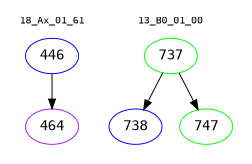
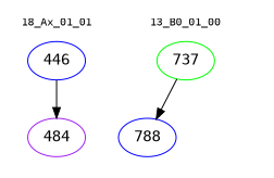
  digraph {
    fontname="DejaVu Sans Mono"
    node [color=blue fontname="DejaVu Sans Mono"]
    edge [color=black fontname="DejaVu Sans Mono"]
    n1 [label=446]
-   n2 [color=purple label=464]
+   n2 [color=purple label=484]
    n3 [color=green label=737]
-   n4 [label=738]
-   n5 [color=green label=747]
+   n4 [label=788]
    subgraph cluster_1 {
      color=white
      fontsize=10
-     label="18_Ax_01_61"
+     label="18_Ax_01_01"
      n1
      n2
    }
    subgraph cluster_2 {
      color=white
      fontsize=10
      label="13_B0_01_00"
      n3
      n4
-     n5
    }
    n1 -> n2
    n3 -> n4
-   n3 -> n5
  }
